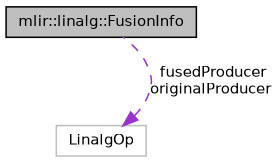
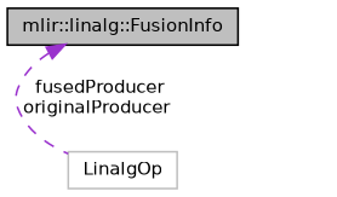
  digraph {
    node [fontname=Helvetica fontsize=10 shape=record]
    n1 [color=black fillcolor=grey75 fontcolor=black height=0.2 label="mlir::linalg::FusionInfo" style=filled width=0.4]
    n2 [color=grey75 height=0.2 label=LinalgOp width=0.4]
-   n2 -> n1 [color=darkorchid3 dir=back fontname=Helvetica fontsize=10 label=" fusedProducer\noriginalProducer" labelfontname=Helvetica labelfontsize=10 style=dashed]
+   n1 -> n2 [color=darkorchid3 dir=back fontname=Helvetica fontsize=10 label=" fusedProducer\noriginalProducer" labelfontname=Helvetica labelfontsize=10 style=dashed]
  }
